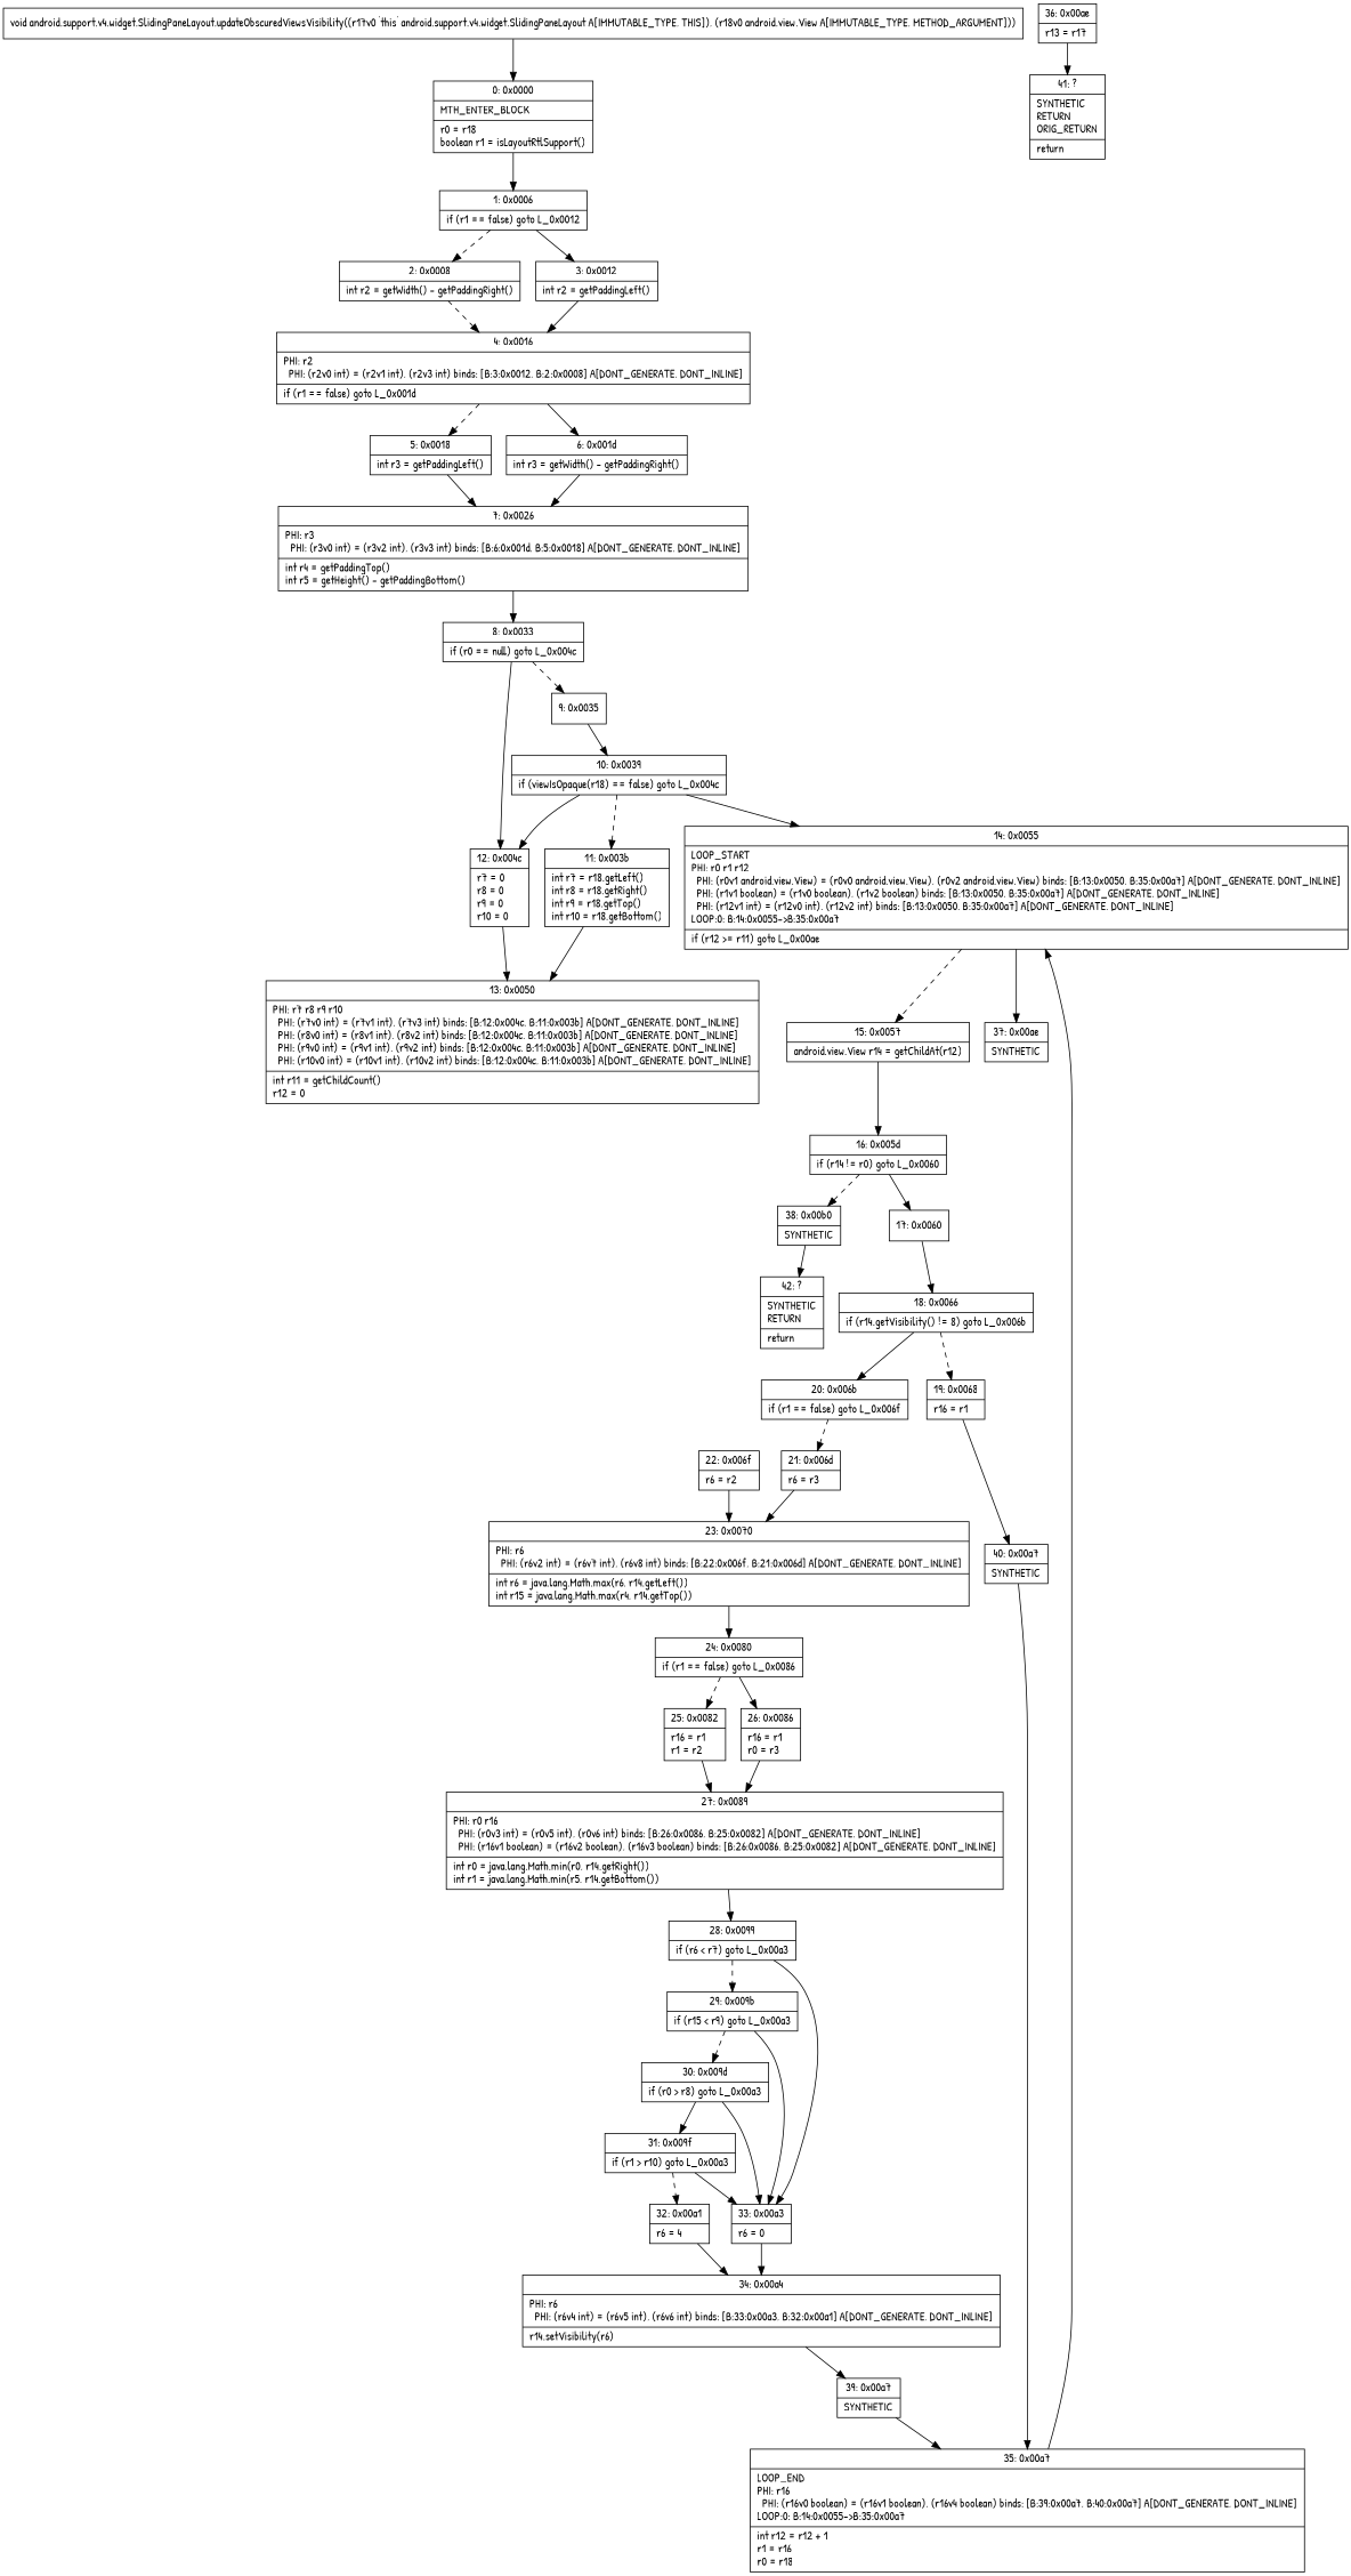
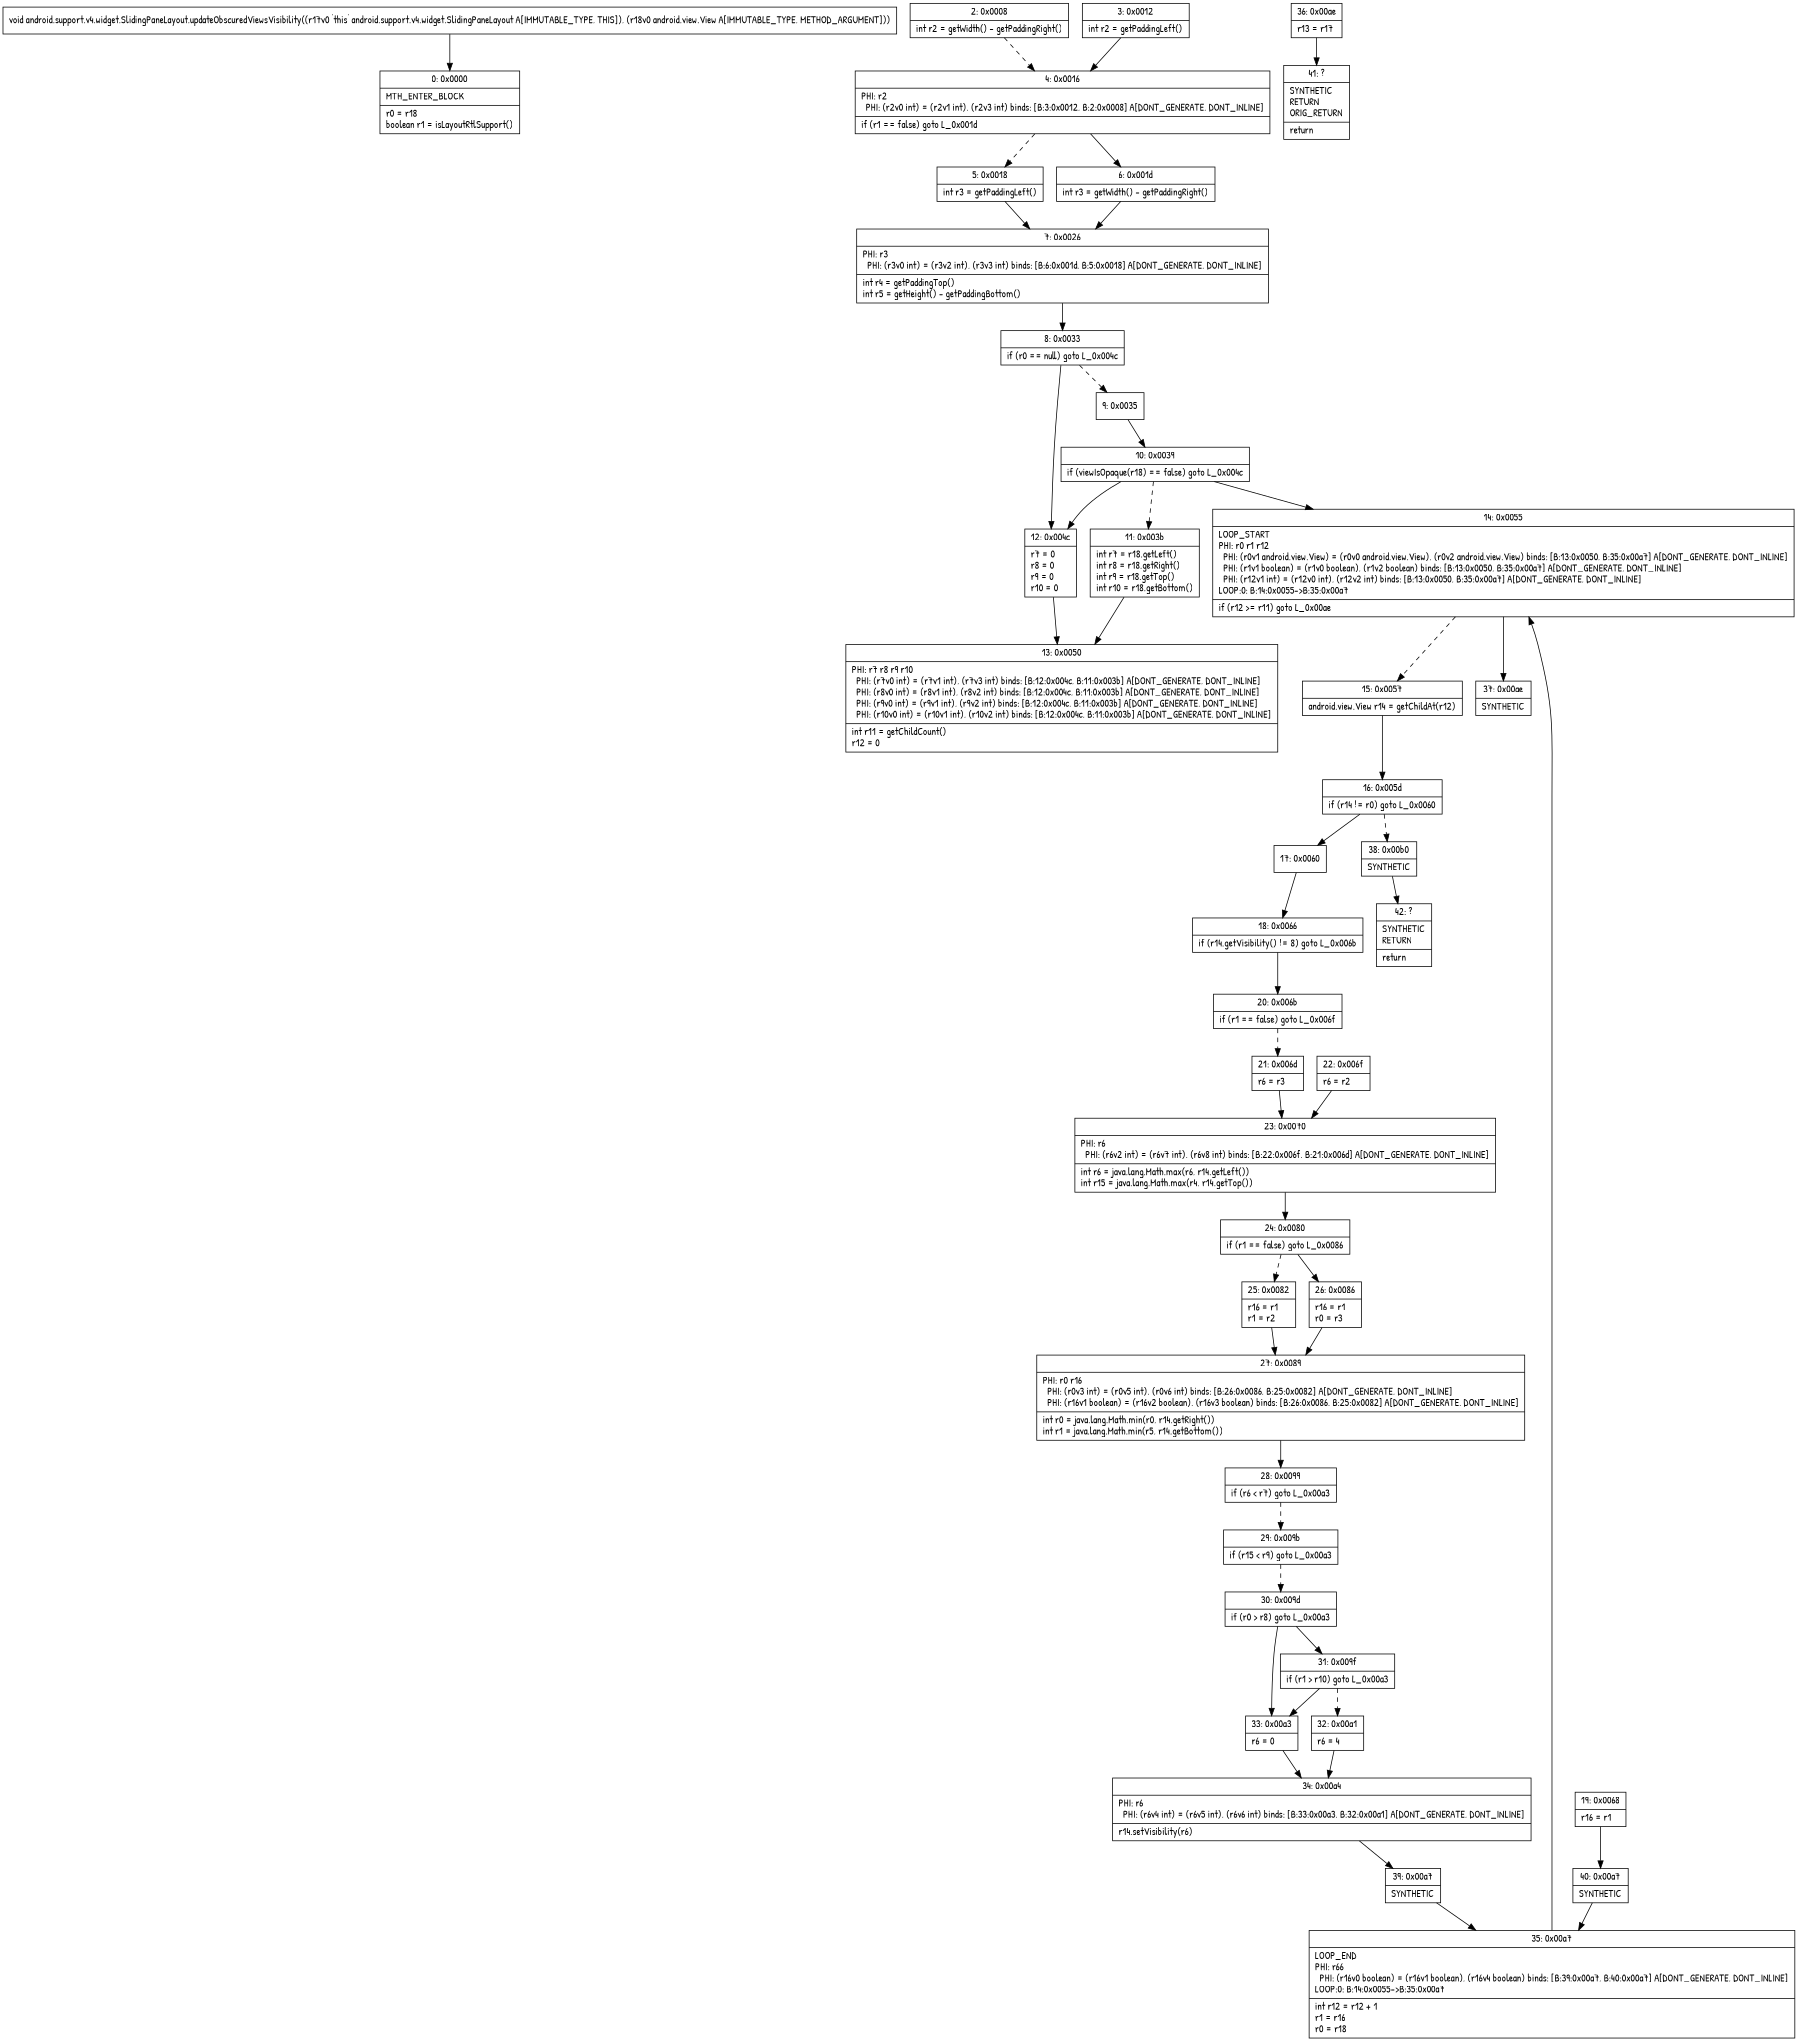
  digraph {
    fontname="Patrick Hand"
    node [fontname="Patrick Hand" shape=record]
    edge [fontname="Patrick Hand"]
    n1 [label="{0\:\ 0x0000|MTH_ENTER_BLOCK\l|r0 = r18\lboolean r1 = isLayoutRtlSupport()\l}"]
-   n2 [label="{1\:\ 0x0006|if (r1 == false) goto L_0x0012\l}"]
    n3 [label="{2\:\ 0x0008|int r2 = getWidth() \- getPaddingRight()\l}"]
    n4 [label="{3\:\ 0x0012|int r2 = getPaddingLeft()\l}"]
    n5 [label="{4\:\ 0x0016|PHI: r2 \l  PHI: (r2v0 int) = (r2v1 int), (r2v3 int) binds: [B:3:0x0012, B:2:0x0008] A[DONT_GENERATE, DONT_INLINE]\l|if (r1 == false) goto L_0x001d\l}"]
    n6 [label="{5\:\ 0x0018|int r3 = getPaddingLeft()\l}"]
    n7 [label="{6\:\ 0x001d|int r3 = getWidth() \- getPaddingRight()\l}"]
    n8 [label="{7\:\ 0x0026|PHI: r3 \l  PHI: (r3v0 int) = (r3v2 int), (r3v3 int) binds: [B:6:0x001d, B:5:0x0018] A[DONT_GENERATE, DONT_INLINE]\l|int r4 = getPaddingTop()\lint r5 = getHeight() \- getPaddingBottom()\l}"]
    n9 [label="{8\:\ 0x0033|if (r0 == null) goto L_0x004c\l}"]
    n10 [label="{9\:\ 0x0035}"]
    n11 [label="{12\:\ 0x004c|r7 = 0\lr8 = 0\lr9 = 0\lr10 = 0\l}"]
    n12 [label="{10\:\ 0x0039|if (viewIsOpaque(r18) == false) goto L_0x004c\l}"]
    n13 [label="{13\:\ 0x0050|PHI: r7 r8 r9 r10 \l  PHI: (r7v0 int) = (r7v1 int), (r7v3 int) binds: [B:12:0x004c, B:11:0x003b] A[DONT_GENERATE, DONT_INLINE]\l  PHI: (r8v0 int) = (r8v1 int), (r8v2 int) binds: [B:12:0x004c, B:11:0x003b] A[DONT_GENERATE, DONT_INLINE]\l  PHI: (r9v0 int) = (r9v1 int), (r9v2 int) binds: [B:12:0x004c, B:11:0x003b] A[DONT_GENERATE, DONT_INLINE]\l  PHI: (r10v0 int) = (r10v1 int), (r10v2 int) binds: [B:12:0x004c, B:11:0x003b] A[DONT_GENERATE, DONT_INLINE]\l|int r11 = getChildCount()\lr12 = 0\l}"]
    n14 [label="{11\:\ 0x003b|int r7 = r18.getLeft()\lint r8 = r18.getRight()\lint r9 = r18.getTop()\lint r10 = r18.getBottom()\l}"]
    n15 [label="{14\:\ 0x0055|LOOP_START\lPHI: r0 r1 r12 \l  PHI: (r0v1 android.view.View) = (r0v0 android.view.View), (r0v2 android.view.View) binds: [B:13:0x0050, B:35:0x00a7] A[DONT_GENERATE, DONT_INLINE]\l  PHI: (r1v1 boolean) = (r1v0 boolean), (r1v2 boolean) binds: [B:13:0x0050, B:35:0x00a7] A[DONT_GENERATE, DONT_INLINE]\l  PHI: (r12v1 int) = (r12v0 int), (r12v2 int) binds: [B:13:0x0050, B:35:0x00a7] A[DONT_GENERATE, DONT_INLINE]\lLOOP:0: B:14:0x0055\-\>B:35:0x00a7\l|if (r12 \>= r11) goto L_0x00ae\l}"]
    n16 [label="{15\:\ 0x0057|android.view.View r14 = getChildAt(r12)\l}"]
    n17 [label="{37\:\ 0x00ae|SYNTHETIC\l}"]
    n18 [label="{16\:\ 0x005d|if (r14 != r0) goto L_0x0060\l}"]
    n19 [label="{17\:\ 0x0060}"]
    n20 [label="{38\:\ 0x00b0|SYNTHETIC\l}"]
    n21 [label="{18\:\ 0x0066|if (r14.getVisibility() != 8) goto L_0x006b\l}"]
    n22 [label="{42\:\ ?|SYNTHETIC\lRETURN\l|return\l}"]
    n23 [label="{19\:\ 0x0068|r16 = r1\l}"]
    n24 [label="{20\:\ 0x006b|if (r1 == false) goto L_0x006f\l}"]
    n25 [label="{40\:\ 0x00a7|SYNTHETIC\l}"]
    n26 [label="{21\:\ 0x006d|r6 = r3\l}"]
-   n27 [label="{35\:\ 0x00a7|LOOP_END\lPHI: r16 \l  PHI: (r16v0 boolean) = (r16v1 boolean), (r16v4 boolean) binds: [B:39:0x00a7, B:40:0x00a7] A[DONT_GENERATE, DONT_INLINE]\lLOOP:0: B:14:0x0055\-\>B:35:0x00a7\l|int r12 = r12 + 1\lr1 = r16\lr0 = r18\l}"]
+   n27 [label="{35\:\ 0x00a7|LOOP_END\lPHI: r66 \l  PHI: (r16v0 boolean) = (r16v1 boolean), (r16v4 boolean) binds: [B:39:0x00a7, B:40:0x00a7] A[DONT_GENERATE, DONT_INLINE]\lLOOP:0: B:14:0x0055\-\>B:35:0x00a7\l|int r12 = r12 + 1\lr1 = r16\lr0 = r18\l}"]
    n28 [label="{23\:\ 0x0070|PHI: r6 \l  PHI: (r6v2 int) = (r6v7 int), (r6v8 int) binds: [B:22:0x006f, B:21:0x006d] A[DONT_GENERATE, DONT_INLINE]\l|int r6 = java.lang.Math.max(r6, r14.getLeft())\lint r15 = java.lang.Math.max(r4, r14.getTop())\l}"]
    n29 [label="{22\:\ 0x006f|r6 = r2\l}"]
    n30 [label="{24\:\ 0x0080|if (r1 == false) goto L_0x0086\l}"]
    n31 [label="{25\:\ 0x0082|r16 = r1\lr1 = r2\l}"]
    n32 [label="{26\:\ 0x0086|r16 = r1\lr0 = r3\l}"]
    n33 [label="{27\:\ 0x0089|PHI: r0 r16 \l  PHI: (r0v3 int) = (r0v5 int), (r0v6 int) binds: [B:26:0x0086, B:25:0x0082] A[DONT_GENERATE, DONT_INLINE]\l  PHI: (r16v1 boolean) = (r16v2 boolean), (r16v3 boolean) binds: [B:26:0x0086, B:25:0x0082] A[DONT_GENERATE, DONT_INLINE]\l|int r0 = java.lang.Math.min(r0, r14.getRight())\lint r1 = java.lang.Math.min(r5, r14.getBottom())\l}"]
    n34 [label="{28\:\ 0x0099|if (r6 \< r7) goto L_0x00a3\l}"]
    n35 [label="{29\:\ 0x009b|if (r15 \< r9) goto L_0x00a3\l}"]
    n36 [label="{33\:\ 0x00a3|r6 = 0\l}"]
    n37 [label="{30\:\ 0x009d|if (r0 \> r8) goto L_0x00a3\l}"]
    n38 [label="{34\:\ 0x00a4|PHI: r6 \l  PHI: (r6v4 int) = (r6v5 int), (r6v6 int) binds: [B:33:0x00a3, B:32:0x00a1] A[DONT_GENERATE, DONT_INLINE]\l|r14.setVisibility(r6)\l}"]
    n39 [label="{31\:\ 0x009f|if (r1 \> r10) goto L_0x00a3\l}"]
    n40 [label="{32\:\ 0x00a1|r6 = 4\l}"]
    n41 [label="{39\:\ 0x00a7|SYNTHETIC\l}"]
    n42 [label="{36\:\ 0x00ae|r13 = r17\l}"]
    n43 [label="{41\:\ ?|SYNTHETIC\lRETURN\lORIG_RETURN\l|return\l}"]
    n44 [label="{void android.support.v4.widget.SlidingPaneLayout.updateObscuredViewsVisibility((r17v0 'this' android.support.v4.widget.SlidingPaneLayout A[IMMUTABLE_TYPE, THIS]), (r18v0 android.view.View A[IMMUTABLE_TYPE, METHOD_ARGUMENT])) }"]
-   n1 -> n2
-   n2 -> n3 [style=dashed]
-   n2 -> n4
    n3 -> n5 [style=dashed]
    n4 -> n5
    n5 -> n6 [style=dashed]
    n5 -> n7
    n6 -> n8
    n7 -> n8
    n8 -> n9
    n9 -> n10 [style=dashed]
    n9 -> n11
    n10 -> n12
    n11 -> n13
    n12 -> n11
    n12 -> n14 [style=dashed]
    n12 -> n15
    n14 -> n13
    n15 -> n16 [style=dashed]
    n15 -> n17
    n16 -> n18
    n18 -> n19
    n18 -> n20 [style=dashed]
    n19 -> n21
    n20 -> n22
-   n21 -> n23 [style=dashed]
    n21 -> n24
    n23 -> n25
    n24 -> n26 [style=dashed]
    n25 -> n27
    n26 -> n28
    n27 -> n15
    n28 -> n30
    n29 -> n28
    n30 -> n31 [style=dashed]
    n30 -> n32
    n31 -> n33
    n32 -> n33
    n33 -> n34
    n34 -> n35 [style=dashed]
-   n34 -> n36
-   n35 -> n36
    n35 -> n37 [style=dashed]
    n36 -> n38
    n37 -> n36
    n37 -> n39 [style=solid]
    n38 -> n41
    n39 -> n36
    n39 -> n40 [style=dashed]
    n40 -> n38
    n41 -> n27
    n42 -> n43
    n44 -> n1
  }
